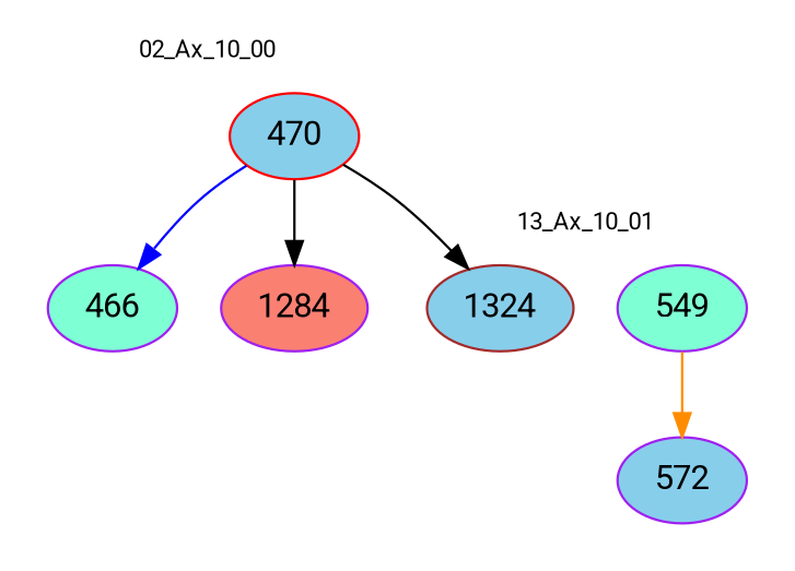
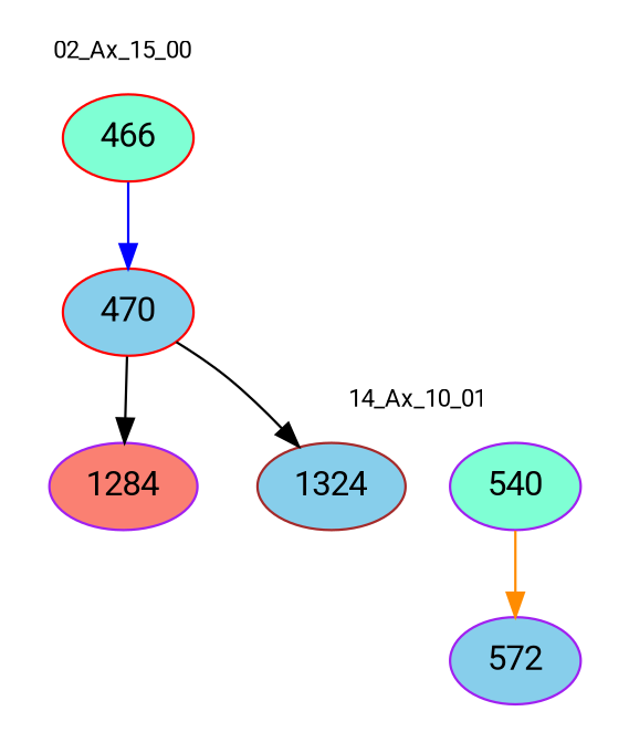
  digraph {
    fontname=Roboto
    node [color=purple fillcolor=skyblue fontname=Roboto style=filled]
    edge [color=black fontname=Roboto]
    n1 [color=red label=470]
-   n2 [fillcolor=aquamarine label=466]
+   n2 [color=red fillcolor=aquamarine label=466]
    n3 [fillcolor=salmon label=1284]
-   n4 [fillcolor=aquamarine label=549]
+   n4 [fillcolor=aquamarine label=540]
    n5 [label=572]
    n6 [color=brown label=1324]
    subgraph cluster_1 {
      color=white
      fontsize=10
-     label="02_Ax_10_00"
+     label="02_Ax_15_00"
      n1
      n2
      n3
    }
    subgraph cluster_2 {
      color=white
      fontsize=10
-     label="13_Ax_10_01"
+     label="14_Ax_10_01"
      n4
      n5
      n6
    }
-   n1 -> n2 [color=blue]
+   n2 -> n1 [color=blue]
    n1 -> n3
    n1 -> n6
    n4 -> n5 [color=darkorange]
  }
